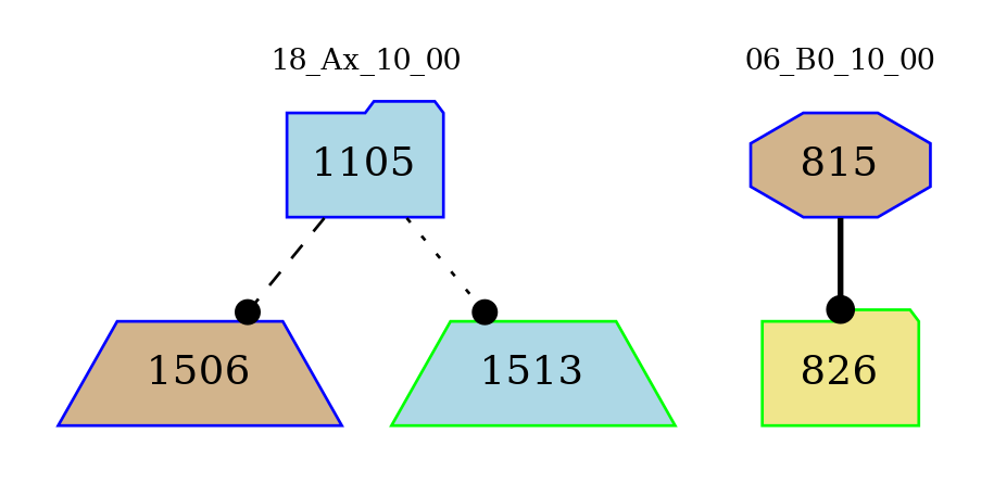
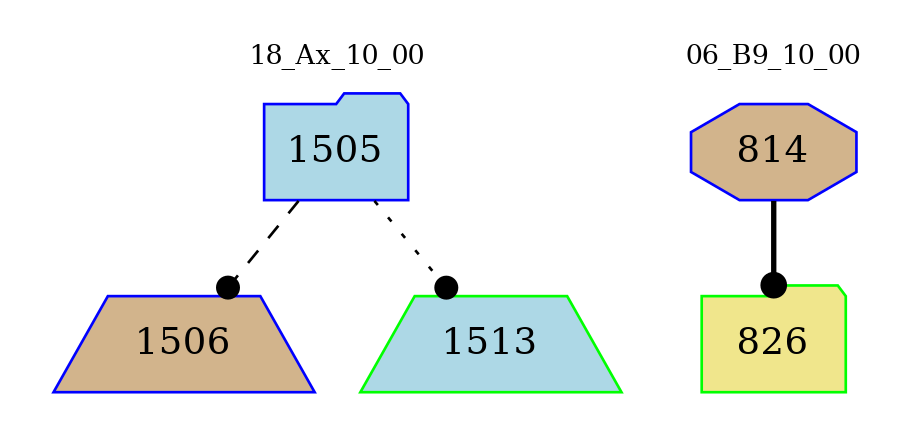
  digraph {
    node [color=blue fillcolor=lightblue shape=folder style=filled]
    edge [arrowhead=dot color=black]
-   n1 [label=1105]
+   n1 [label=1505]
    n2 [fillcolor=tan label=1506 shape=trapezium]
    n3 [color=green label=1513 shape=trapezium]
-   n4 [fillcolor=tan label=815 shape=octagon]
+   n4 [fillcolor=tan label=814 shape=octagon]
    n5 [color=green fillcolor=khaki label=826]
    subgraph cluster_1 {
      color=white
      fontsize=10
      label="18_Ax_10_00"
      n1
      n2
      n3
    }
    subgraph cluster_2 {
      color=white
      fontsize=10
-     label="06_B0_10_00"
+     label="06_B9_10_00"
      n4
      n5
    }
    n1 -> n2 [style=dashed]
    n1 -> n3 [style=dotted]
    n4 -> n5 [style=bold]
  }
